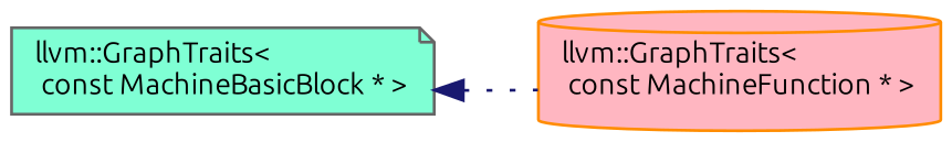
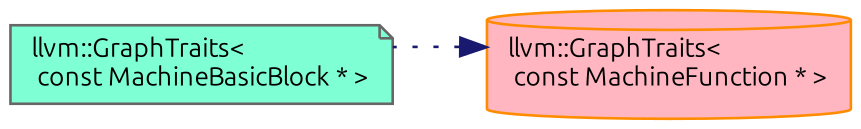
  digraph {
    rankdir=LR
    fontname=Ubuntu
    node [fontname=Ubuntu fontsize=10 style=filled]
    n1 [color=gray40 fillcolor=aquamarine fontcolor=black height=0.2 label="llvm::GraphTraits\<\l const MachineBasicBlock * \>" shape=note width=0.4]
    n2 [color=darkorange height=0.2 label="llvm::GraphTraits\<\l const MachineFunction * \>" shape=cylinder width=0.4 fillcolor=lightpink]
-   n1 -> n2 [color=midnightblue dir=back fontname=Ubuntu fontsize=10 labelfontname=Helvetica labelfontsize=10 style=dotted]
+   n2 -> n1 [color=midnightblue dir=back fontname=Ubuntu fontsize=10 labelfontname=Helvetica labelfontsize=10 style=dotted]
  }
